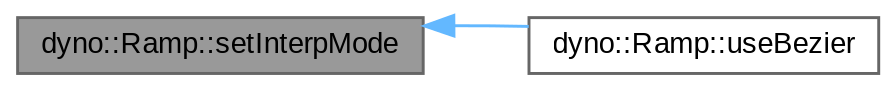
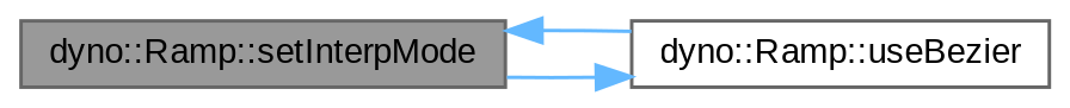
  digraph {
    rankdir=LR
    fontname="Liberation Sans"
    node [fontname="Liberation Sans" fontsize=10 shape=box style=filled]
    edge [color=steelblue1 fontname="Liberation Sans" fontsize=10 labelfontname=Helvetica labelfontsize=10 style=solid]
    n1 [color=gray40 fillcolor=grey60 fontcolor=black height=0.2 label="dyno::Ramp::setInterpMode" width=0.4]
    n2 [color=grey40 fillcolor=white height=0.2 label="dyno::Ramp::useBezier" width=0.4]
+   n1 -> n2
    n2 -> n1
  }
